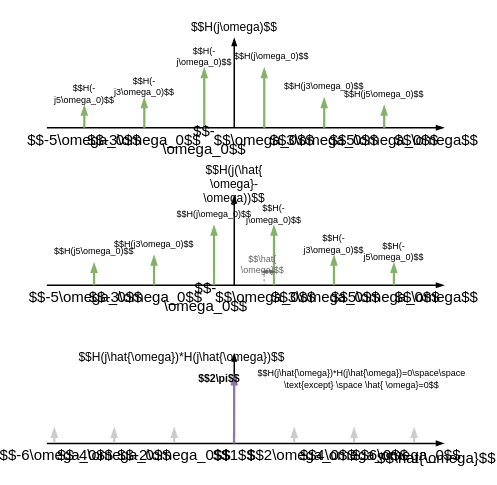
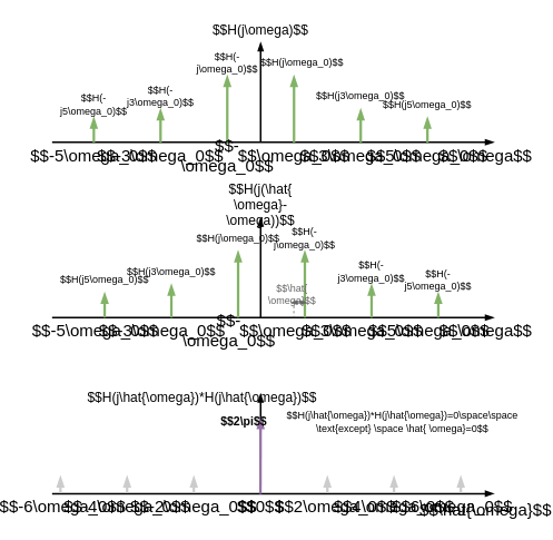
  <mxCell id="0" />
  <mxCell id="1" parent="0" />
  <mxCell id="2" value="" style="endArrow=blockThin;html=1;rounded=0;strokeWidth=2;endFill=1;" parent="1" edge="1"><mxGeometry width="50" height="50" relative="1" as="geometry"><mxPoint x="37" y="170" as="sourcePoint" /><mxPoint x="567" y="170" as="targetPoint" /></mxGeometry></mxCell>
  <mxCell id="3" value="" style="endArrow=blockThin;html=1;rounded=0;endFill=1;strokeWidth=2;" parent="1" edge="1"><mxGeometry width="50" height="50" relative="1" as="geometry"><mxPoint x="287" y="170" as="sourcePoint" /><mxPoint x="287" y="50" as="targetPoint" /></mxGeometry></mxCell>
  <mxCell id="4" value="" style="endArrow=blockThin;html=1;rounded=0;endFill=1;strokeWidth=3;fillColor=#d5e8d4;strokeColor=#82b366;" parent="1" edge="1"><mxGeometry width="50" height="50" relative="1" as="geometry"><mxPoint x="327" y="170" as="sourcePoint" /><mxPoint x="327" y="90" as="targetPoint" /></mxGeometry></mxCell>
  <mxCell id="5" value="" style="endArrow=blockThin;html=1;rounded=0;endFill=1;strokeWidth=3;fillColor=#d5e8d4;strokeColor=#82b366;" parent="1" edge="1"><mxGeometry width="50" height="50" relative="1" as="geometry"><mxPoint x="407" y="170" as="sourcePoint" /><mxPoint x="407" y="130" as="targetPoint" /></mxGeometry></mxCell>
  <mxCell id="6" value="" style="endArrow=blockThin;html=1;rounded=0;endFill=1;strokeWidth=3;fillColor=#d5e8d4;strokeColor=#82b366;" parent="1" edge="1"><mxGeometry width="50" height="50" relative="1" as="geometry"><mxPoint x="487" y="170" as="sourcePoint" /><mxPoint x="487" y="140" as="targetPoint" /></mxGeometry></mxCell>
  <mxCell id="7" value="" style="endArrow=blockThin;html=1;rounded=0;endFill=1;strokeWidth=3;fillColor=#d5e8d4;strokeColor=#82b366;" parent="1" edge="1"><mxGeometry width="50" height="50" relative="1" as="geometry"><mxPoint x="247" y="170" as="sourcePoint" /><mxPoint x="247" y="90" as="targetPoint" /></mxGeometry></mxCell>
  <mxCell id="8" value="" style="endArrow=blockThin;html=1;rounded=0;endFill=1;strokeWidth=3;fillColor=#d5e8d4;strokeColor=#82b366;" parent="1" edge="1"><mxGeometry width="50" height="50" relative="1" as="geometry"><mxPoint x="167" y="170" as="sourcePoint" /><mxPoint x="167" y="130" as="targetPoint" /></mxGeometry></mxCell>
  <mxCell id="9" value="" style="endArrow=blockThin;html=1;rounded=0;endFill=1;strokeWidth=3;fillColor=#d5e8d4;strokeColor=#82b366;" parent="1" edge="1"><mxGeometry width="50" height="50" relative="1" as="geometry"><mxPoint x="87" y="170" as="sourcePoint" /><mxPoint x="87" y="140" as="targetPoint" /></mxGeometry></mxCell>
  <mxCell id="10" value="&lt;font style=&quot;font-size: 20px;&quot;&gt;$$\omega$$&lt;/font&gt;" style="text;html=1;align=center;verticalAlign=middle;whiteSpace=wrap;rounded=0;" parent="1" vertex="1"><mxGeometry x="527" y="170" width="60" height="30" as="geometry" /></mxCell>
  <mxCell id="11" value="&lt;font style=&quot;font-size: 12px;&quot;&gt;$$H(j\omega_0)$$&lt;/font&gt;" style="text;html=1;align=center;verticalAlign=middle;whiteSpace=wrap;rounded=0;" parent="1" vertex="1"><mxGeometry x="307" y="60" width="60" height="30" as="geometry" /></mxCell>
  <mxCell id="12" value="&lt;font style=&quot;font-size: 20px;&quot;&gt;$$\omega_0$$&lt;/font&gt;" style="text;html=1;align=center;verticalAlign=middle;whiteSpace=wrap;rounded=0;" parent="1" vertex="1"><mxGeometry x="297" y="170" width="60" height="30" as="geometry" /></mxCell>
  <mxCell id="13" value="&lt;font style=&quot;font-size: 20px;&quot;&gt;$$3\omega_0$$&lt;/font&gt;" style="text;html=1;align=center;verticalAlign=middle;whiteSpace=wrap;rounded=0;" parent="1" vertex="1"><mxGeometry x="377" y="170" width="60" height="30" as="geometry" /></mxCell>
  <mxCell id="14" value="&lt;font style=&quot;font-size: 20px;&quot;&gt;$$5\omega_0$$&lt;/font&gt;" style="text;html=1;align=center;verticalAlign=middle;whiteSpace=wrap;rounded=0;" parent="1" vertex="1"><mxGeometry x="457" y="170" width="60" height="30" as="geometry" /></mxCell>
  <mxCell id="15" value="&lt;font style=&quot;font-size: 20px;&quot;&gt;$$-\omega_0$$&lt;/font&gt;" style="text;html=1;align=center;verticalAlign=middle;whiteSpace=wrap;rounded=0;" parent="1" vertex="1"><mxGeometry x="217" y="170" width="60" height="30" as="geometry" /></mxCell>
  <mxCell id="16" value="&lt;font style=&quot;font-size: 20px;&quot;&gt;$$-3\omega_0$$&lt;/font&gt;" style="text;html=1;align=center;verticalAlign=middle;whiteSpace=wrap;rounded=0;" parent="1" vertex="1"><mxGeometry x="137" y="170" width="60" height="30" as="geometry" /></mxCell>
  <mxCell id="17" value="&lt;font style=&quot;font-size: 20px;&quot;&gt;$$-5\omega_0$$&lt;/font&gt;" style="text;html=1;align=center;verticalAlign=middle;whiteSpace=wrap;rounded=0;" parent="1" vertex="1"><mxGeometry x="57" y="170" width="60" height="30" as="geometry" /></mxCell>
  <mxCell id="18" value="&lt;font style=&quot;font-size: 12px;&quot;&gt;$$H(j3\omega_0)$$&lt;/font&gt;" style="text;html=1;align=center;verticalAlign=middle;whiteSpace=wrap;rounded=0;" parent="1" vertex="1"><mxGeometry x="377" y="100" width="60" height="30" as="geometry" /></mxCell>
  <mxCell id="19" value="&lt;font style=&quot;font-size: 12px;&quot;&gt;$$H(j5\omega_0)$$&lt;/font&gt;" style="text;html=1;align=center;verticalAlign=middle;whiteSpace=wrap;rounded=0;" parent="1" vertex="1"><mxGeometry x="457" y="110" width="60" height="30" as="geometry" /></mxCell>
  <mxCell id="20" value="&lt;font style=&quot;font-size: 12px;&quot;&gt;$$H(-j\omega_0)$$&lt;/font&gt;" style="text;html=1;align=center;verticalAlign=middle;whiteSpace=wrap;rounded=0;" parent="1" vertex="1"><mxGeometry x="217" y="60" width="60" height="30" as="geometry" /></mxCell>
  <mxCell id="21" value="&lt;font style=&quot;font-size: 12px;&quot;&gt;$$H(-j3\omega_0)$$&lt;/font&gt;" style="text;html=1;align=center;verticalAlign=middle;whiteSpace=wrap;rounded=0;" parent="1" vertex="1"><mxGeometry x="137" y="100" width="60" height="30" as="geometry" /></mxCell>
  <mxCell id="22" value="&lt;font style=&quot;font-size: 12px;&quot;&gt;$$H(-j5\omega_0)$$&lt;/font&gt;" style="text;html=1;align=center;verticalAlign=middle;whiteSpace=wrap;rounded=0;" parent="1" vertex="1"><mxGeometry x="57" y="110" width="60" height="30" as="geometry" /></mxCell>
  <mxCell id="23" value="&lt;font style=&quot;font-size: 16px;&quot;&gt;$$H(j\omega)$$&lt;/font&gt;" style="text;html=1;align=center;verticalAlign=middle;whiteSpace=wrap;rounded=0;" parent="1" vertex="1"><mxGeometry x="257" y="20" width="60" height="30" as="geometry" /></mxCell>
  <mxCell id="24" value="" style="endArrow=blockThin;html=1;rounded=0;strokeWidth=2;endFill=1;" parent="1" edge="1"><mxGeometry width="50" height="50" relative="1" as="geometry"><mxPoint x="37" y="380" as="sourcePoint" /><mxPoint x="567" y="380" as="targetPoint" /></mxGeometry></mxCell>
  <mxCell id="25" value="" style="endArrow=blockThin;html=1;rounded=0;endFill=1;strokeWidth=2;" parent="1" edge="1"><mxGeometry width="50" height="50" relative="1" as="geometry"><mxPoint x="287" y="380" as="sourcePoint" /><mxPoint x="287" y="260" as="targetPoint" /></mxGeometry></mxCell>
  <mxCell id="26" value="" style="endArrow=blockThin;html=1;rounded=0;endFill=1;strokeWidth=3;fillColor=#d5e8d4;strokeColor=#82b366;" parent="1" edge="1"><mxGeometry width="50" height="50" relative="1" as="geometry"><mxPoint x="340" y="380" as="sourcePoint" /><mxPoint x="340" y="300" as="targetPoint" /></mxGeometry></mxCell>
  <mxCell id="27" value="" style="endArrow=blockThin;html=1;rounded=0;endFill=1;strokeWidth=3;fillColor=#d5e8d4;strokeColor=#82b366;" parent="1" edge="1"><mxGeometry width="50" height="50" relative="1" as="geometry"><mxPoint x="420" y="380" as="sourcePoint" /><mxPoint x="420" y="340" as="targetPoint" /></mxGeometry></mxCell>
  <mxCell id="28" value="" style="endArrow=blockThin;html=1;rounded=0;endFill=1;strokeWidth=3;fillColor=#d5e8d4;strokeColor=#82b366;" parent="1" edge="1"><mxGeometry width="50" height="50" relative="1" as="geometry"><mxPoint x="500" y="380" as="sourcePoint" /><mxPoint x="500" y="350" as="targetPoint" /></mxGeometry></mxCell>
  <mxCell id="29" value="" style="endArrow=blockThin;html=1;rounded=0;endFill=1;strokeWidth=3;fillColor=#d5e8d4;strokeColor=#82b366;" parent="1" edge="1"><mxGeometry width="50" height="50" relative="1" as="geometry"><mxPoint x="260" y="380" as="sourcePoint" /><mxPoint x="260" y="300" as="targetPoint" /></mxGeometry></mxCell>
  <mxCell id="30" value="" style="endArrow=blockThin;html=1;rounded=0;endFill=1;strokeWidth=3;fillColor=#d5e8d4;strokeColor=#82b366;" parent="1" edge="1"><mxGeometry width="50" height="50" relative="1" as="geometry"><mxPoint x="180" y="380" as="sourcePoint" /><mxPoint x="180" y="340" as="targetPoint" /></mxGeometry></mxCell>
  <mxCell id="31" value="" style="endArrow=blockThin;html=1;rounded=0;endFill=1;strokeWidth=3;fillColor=#d5e8d4;strokeColor=#82b366;" parent="1" edge="1"><mxGeometry width="50" height="50" relative="1" as="geometry"><mxPoint x="100" y="380" as="sourcePoint" /><mxPoint x="100" y="350" as="targetPoint" /></mxGeometry></mxCell>
  <mxCell id="32" value="&lt;font style=&quot;font-size: 12px;&quot;&gt;$$H(j\omega_0)$$&lt;/font&gt;" style="text;html=1;align=center;verticalAlign=middle;whiteSpace=wrap;rounded=0;" parent="1" vertex="1"><mxGeometry x="230" y="270" width="60" height="30" as="geometry" /></mxCell>
  <mxCell id="33" value="&lt;font style=&quot;font-size: 20px;&quot;&gt;$$\omega_0$$&lt;/font&gt;" style="text;html=1;align=center;verticalAlign=middle;whiteSpace=wrap;rounded=0;" parent="1" vertex="1"><mxGeometry x="299" y="380" width="60" height="30" as="geometry" /></mxCell>
  <mxCell id="34" value="&lt;font style=&quot;font-size: 20px;&quot;&gt;$$3\omega_0$$&lt;/font&gt;" style="text;html=1;align=center;verticalAlign=middle;whiteSpace=wrap;rounded=0;" parent="1" vertex="1"><mxGeometry x="379" y="380" width="60" height="30" as="geometry" /></mxCell>
  <mxCell id="35" value="&lt;font style=&quot;font-size: 20px;&quot;&gt;$$5\omega_0$$&lt;/font&gt;" style="text;html=1;align=center;verticalAlign=middle;whiteSpace=wrap;rounded=0;" parent="1" vertex="1"><mxGeometry x="459" y="380" width="60" height="30" as="geometry" /></mxCell>
  <mxCell id="36" value="&lt;font style=&quot;font-size: 20px;&quot;&gt;$$-\omega_0$$&lt;/font&gt;" style="text;html=1;align=center;verticalAlign=middle;whiteSpace=wrap;rounded=0;" parent="1" vertex="1"><mxGeometry x="219" y="380" width="60" height="30" as="geometry" /></mxCell>
  <mxCell id="37" value="&lt;font style=&quot;font-size: 20px;&quot;&gt;$$-3\omega_0$$&lt;/font&gt;" style="text;html=1;align=center;verticalAlign=middle;whiteSpace=wrap;rounded=0;" parent="1" vertex="1"><mxGeometry x="139" y="380" width="60" height="30" as="geometry" /></mxCell>
  <mxCell id="38" value="&lt;font style=&quot;font-size: 20px;&quot;&gt;$$-5\omega_0$$&lt;/font&gt;" style="text;html=1;align=center;verticalAlign=middle;whiteSpace=wrap;rounded=0;" parent="1" vertex="1"><mxGeometry x="59" y="380" width="60" height="30" as="geometry" /></mxCell>
  <mxCell id="39" value="&lt;font style=&quot;font-size: 12px;&quot;&gt;$$H(j3\omega_0)$$&lt;/font&gt;" style="text;html=1;align=center;verticalAlign=middle;whiteSpace=wrap;rounded=0;" parent="1" vertex="1"><mxGeometry x="150" y="310" width="60" height="30" as="geometry" /></mxCell>
  <mxCell id="40" value="&lt;font style=&quot;font-size: 12px;&quot;&gt;$$H(j5\omega_0)$$&lt;/font&gt;" style="text;html=1;align=center;verticalAlign=middle;whiteSpace=wrap;rounded=0;" parent="1" vertex="1"><mxGeometry x="70" y="320" width="60" height="30" as="geometry" /></mxCell>
  <mxCell id="41" value="&lt;font style=&quot;font-size: 12px;&quot;&gt;$$H(-j\omega_0)$$&lt;/font&gt;" style="text;html=1;align=center;verticalAlign=middle;whiteSpace=wrap;rounded=0;" parent="1" vertex="1"><mxGeometry x="310" y="270" width="60" height="30" as="geometry" /></mxCell>
  <mxCell id="42" value="&lt;font style=&quot;font-size: 12px;&quot;&gt;$$H(-j3\omega_0)$$&lt;/font&gt;" style="text;html=1;align=center;verticalAlign=middle;whiteSpace=wrap;rounded=0;" parent="1" vertex="1"><mxGeometry x="390" y="310" width="60" height="30" as="geometry" /></mxCell>
  <mxCell id="43" value="&lt;font style=&quot;font-size: 12px;&quot;&gt;$$H(-j5\omega_0)$$&lt;/font&gt;" style="text;html=1;align=center;verticalAlign=middle;whiteSpace=wrap;rounded=0;" parent="1" vertex="1"><mxGeometry x="470" y="320" width="60" height="30" as="geometry" /></mxCell>
  <mxCell id="44" value="&lt;font style=&quot;font-size: 16px;&quot;&gt;$$H(j(\hat{ \omega}-\omega))$$&lt;/font&gt;" style="text;html=1;align=center;verticalAlign=middle;whiteSpace=wrap;rounded=0;" parent="1" vertex="1"><mxGeometry x="257" y="230" width="60" height="30" as="geometry" /></mxCell>
  <mxCell id="45" value="" style="endArrow=none;html=1;rounded=0;dashed=1;strokeColor=#666666;" parent="1" edge="1"><mxGeometry width="50" height="50" relative="1" as="geometry"><mxPoint x="326.83" y="360" as="sourcePoint" /><mxPoint x="326.83" y="380" as="targetPoint" /></mxGeometry></mxCell>
  <mxCell id="46" value="" style="endArrow=blockThin;html=1;rounded=0;strokeColor=#666666;endFill=1;startArrow=blockThin;startFill=1;" parent="1" edge="1"><mxGeometry width="50" height="50" relative="1" as="geometry"><mxPoint x="323" y="362" as="sourcePoint" /><mxPoint x="343" y="362" as="targetPoint" /></mxGeometry></mxCell>
  <mxCell id="47" value="&lt;font color=&quot;#666666&quot;&gt;$$\hat{ \omega}$$&lt;/font&gt;" style="text;html=1;align=center;verticalAlign=middle;whiteSpace=wrap;rounded=0;" parent="1" vertex="1"><mxGeometry x="295" y="337" width="60" height="30" as="geometry" /></mxCell>
  <mxCell id="48" value="" style="endArrow=blockThin;html=1;rounded=0;strokeWidth=2;endFill=1;" parent="1" edge="1"><mxGeometry width="50" height="50" relative="1" as="geometry"><mxPoint x="37" y="591" as="sourcePoint" /><mxPoint x="567" y="591" as="targetPoint" /></mxGeometry></mxCell>
  <mxCell id="49" value="" style="endArrow=blockThin;html=1;rounded=0;endFill=1;strokeWidth=2;" parent="1" edge="1"><mxGeometry width="50" height="50" relative="1" as="geometry"><mxPoint x="287" y="591" as="sourcePoint" /><mxPoint x="287" y="471" as="targetPoint" /></mxGeometry></mxCell>
  <mxCell id="50" value="" style="endArrow=blockThin;html=1;rounded=0;endFill=1;strokeWidth=3;fillColor=#e1d5e7;strokeColor=#9673a6;" parent="1" edge="1"><mxGeometry width="50" height="50" relative="1" as="geometry"><mxPoint x="286.76" y="591" as="sourcePoint" /><mxPoint x="287" y="500" as="targetPoint" /></mxGeometry></mxCell>
  <mxCell id="51" value="&lt;font style=&quot;font-size: 20px;&quot;&gt;$$\hat{\omega}$$&lt;/font&gt;" style="text;html=1;align=center;verticalAlign=middle;whiteSpace=wrap;rounded=0;" parent="1" vertex="1"><mxGeometry x="527" y="595" width="60" height="30" as="geometry" /></mxCell>
  <mxCell id="52" value="&lt;font style=&quot;font-size: 16px;&quot;&gt;$$H(j\hat{\omega})*H(j\hat{\omega})$$&lt;/font&gt;" style="text;html=1;align=center;verticalAlign=middle;whiteSpace=wrap;rounded=0;" parent="1" vertex="1"><mxGeometry x="187" y="460" width="60" height="30" as="geometry" /></mxCell>
  <mxCell id="53" value="$$H(j\hat{\omega})*H(j\hat{\omega})=0\space\space \text{except} \space \hat{ \omega}=0$$" style="text;html=1;align=center;verticalAlign=middle;whiteSpace=wrap;rounded=0;" parent="1" vertex="1"><mxGeometry x="427" y="490" width="60" height="30" as="geometry" /></mxCell>
- <mxCell id="54" value="&lt;font style=&quot;font-size: 20px;&quot;&gt;$$1$$&lt;/font&gt;" style="text;html=1;align=center;verticalAlign=middle;whiteSpace=wrap;rounded=0;" parent="1" vertex="1"><mxGeometry x="257" y="590" width="60" height="30" as="geometry" /></mxCell>
+ <mxCell id="54" value="&lt;font style=&quot;font-size: 20px;&quot;&gt;$$0$$&lt;/font&gt;" style="text;html=1;align=center;verticalAlign=middle;whiteSpace=wrap;rounded=0;" parent="1" vertex="1"><mxGeometry x="257" y="590" width="60" height="30" as="geometry" /></mxCell>
  <mxCell id="55" value="&lt;font style=&quot;font-size: 20px;&quot;&gt;$$\omega$$&lt;/font&gt;" style="text;html=1;align=center;verticalAlign=middle;whiteSpace=wrap;rounded=0;" parent="1" vertex="1"><mxGeometry x="527" y="380" width="60" height="30" as="geometry" /></mxCell>
  <mxCell id="56" value="&lt;font style=&quot;font-size: 20px;&quot;&gt;$$-2\omega_0$$&lt;/font&gt;" style="text;html=1;align=center;verticalAlign=middle;whiteSpace=wrap;rounded=0;" parent="1" vertex="1"><mxGeometry x="177" y="590" width="60" height="30" as="geometry" /></mxCell>
  <mxCell id="57" value="" style="endArrow=blockThin;html=1;rounded=0;endFill=1;strokeWidth=3;fillColor=#e1d5e7;strokeColor=#CCCCCC;dashed=1;dashPattern=12 12;" parent="1" edge="1"><mxGeometry width="50" height="50" relative="1" as="geometry"><mxPoint x="527" y="590" as="sourcePoint" /><mxPoint x="527" y="570" as="targetPoint" /></mxGeometry></mxCell>
  <mxCell id="58" value="" style="endArrow=blockThin;html=1;rounded=0;endFill=1;strokeWidth=3;fillColor=#e1d5e7;strokeColor=#CCCCCC;dashed=1;dashPattern=12 12;" parent="1" edge="1"><mxGeometry width="50" height="50" relative="1" as="geometry"><mxPoint x="47" y="590" as="sourcePoint" /><mxPoint x="47" y="570" as="targetPoint" /></mxGeometry></mxCell>
  <mxCell id="59" value="&lt;font style=&quot;font-size: 20px;&quot;&gt;$$4\omega_0$$&lt;/font&gt;" style="text;html=1;align=center;verticalAlign=middle;whiteSpace=wrap;rounded=0;" parent="1" vertex="1"><mxGeometry x="417" y="590" width="60" height="30" as="geometry" /></mxCell>
  <mxCell id="60" value="&lt;font style=&quot;font-size: 20px;&quot;&gt;$$6\omega_0$$&lt;/font&gt;" style="text;html=1;align=center;verticalAlign=middle;whiteSpace=wrap;rounded=0;" parent="1" vertex="1"><mxGeometry x="487" y="590" width="60" height="30" as="geometry" /></mxCell>
  <mxCell id="61" value="&lt;font style=&quot;font-size: 20px;&quot;&gt;$$2\omega_0$$&lt;/font&gt;" style="text;html=1;align=center;verticalAlign=middle;whiteSpace=wrap;rounded=0;" parent="1" vertex="1"><mxGeometry x="347" y="590" width="60" height="30" as="geometry" /></mxCell>
  <mxCell id="62" value="&lt;font style=&quot;font-size: 20px;&quot;&gt;$$-4\omega_0$$&lt;/font&gt;" style="text;html=1;align=center;verticalAlign=middle;whiteSpace=wrap;rounded=0;" parent="1" vertex="1"><mxGeometry x="97" y="590" width="60" height="30" as="geometry" /></mxCell>
  <mxCell id="63" value="&lt;font style=&quot;font-size: 20px;&quot;&gt;$$-6\omega_0$$&lt;/font&gt;" style="text;html=1;align=center;verticalAlign=middle;whiteSpace=wrap;rounded=0;" parent="1" vertex="1"><mxGeometry x="20" y="590" width="60" height="30" as="geometry" /></mxCell>
  <mxCell id="64" value="" style="endArrow=blockThin;html=1;rounded=0;endFill=1;strokeWidth=3;fillColor=#e1d5e7;strokeColor=#CCCCCC;dashed=1;dashPattern=12 12;" edge="1" parent="1"><mxGeometry width="50" height="50" relative="1" as="geometry"><mxPoint x="126.89" y="590" as="sourcePoint" /><mxPoint x="126.89" y="570" as="targetPoint" /></mxGeometry></mxCell>
  <mxCell id="65" value="" style="endArrow=blockThin;html=1;rounded=0;endFill=1;strokeWidth=3;fillColor=#e1d5e7;strokeColor=#CCCCCC;dashed=1;dashPattern=12 12;" edge="1" parent="1"><mxGeometry width="50" height="50" relative="1" as="geometry"><mxPoint x="206.89" y="590" as="sourcePoint" /><mxPoint x="206.89" y="570" as="targetPoint" /></mxGeometry></mxCell>
  <mxCell id="66" value="" style="endArrow=blockThin;html=1;rounded=0;endFill=1;strokeWidth=3;fillColor=#e1d5e7;strokeColor=#CCCCCC;dashed=1;dashPattern=12 12;" edge="1" parent="1"><mxGeometry width="50" height="50" relative="1" as="geometry"><mxPoint x="446.89" y="590" as="sourcePoint" /><mxPoint x="446.89" y="570" as="targetPoint" /></mxGeometry></mxCell>
  <mxCell id="67" value="" style="endArrow=blockThin;html=1;rounded=0;endFill=1;strokeWidth=3;fillColor=#e1d5e7;strokeColor=#CCCCCC;dashed=1;dashPattern=12 12;" edge="1" parent="1"><mxGeometry width="50" height="50" relative="1" as="geometry"><mxPoint x="367" y="590" as="sourcePoint" /><mxPoint x="367" y="570" as="targetPoint" /></mxGeometry></mxCell>
  <mxCell id="68" value="&lt;b&gt;&lt;font style=&quot;font-size: 14px;&quot;&gt;$$2\pi$$&lt;/font&gt;&lt;/b&gt;" style="text;html=1;align=center;verticalAlign=middle;whiteSpace=wrap;rounded=0;" vertex="1" parent="1"><mxGeometry x="237" y="490" width="60" height="30" as="geometry" /></mxCell>
